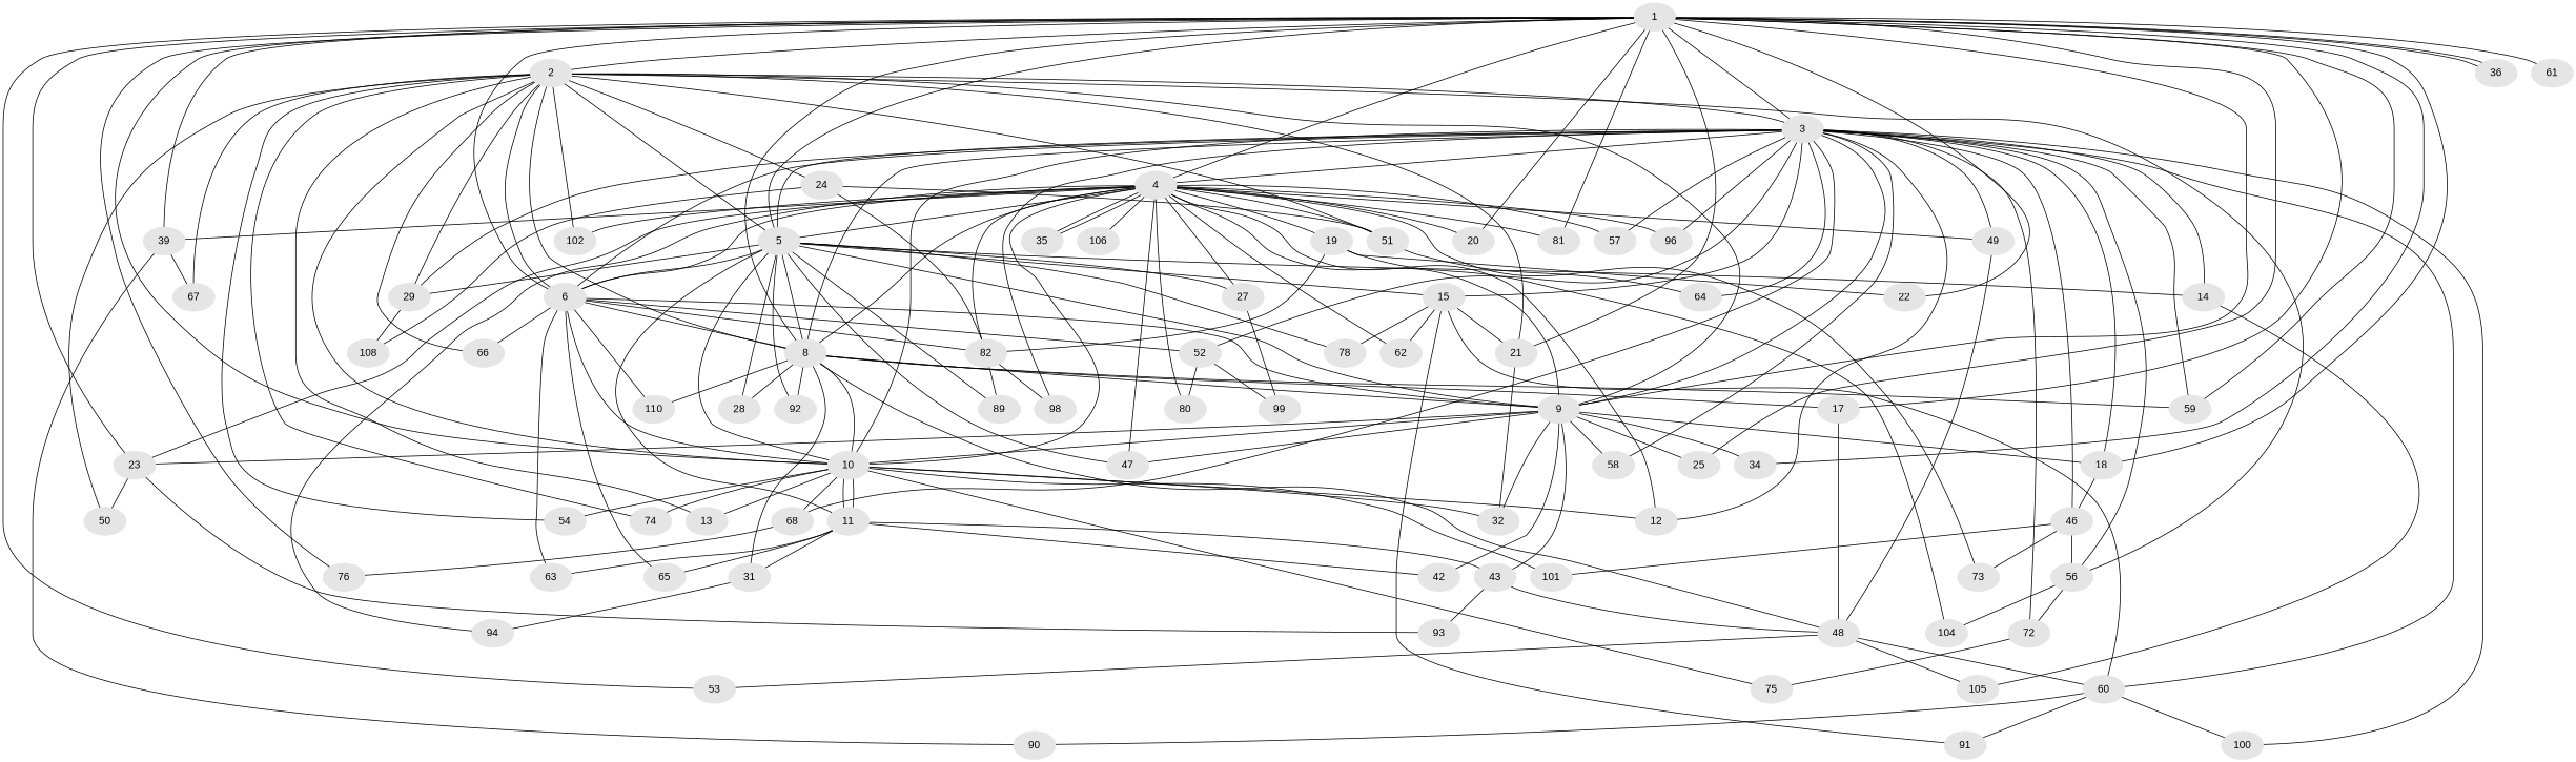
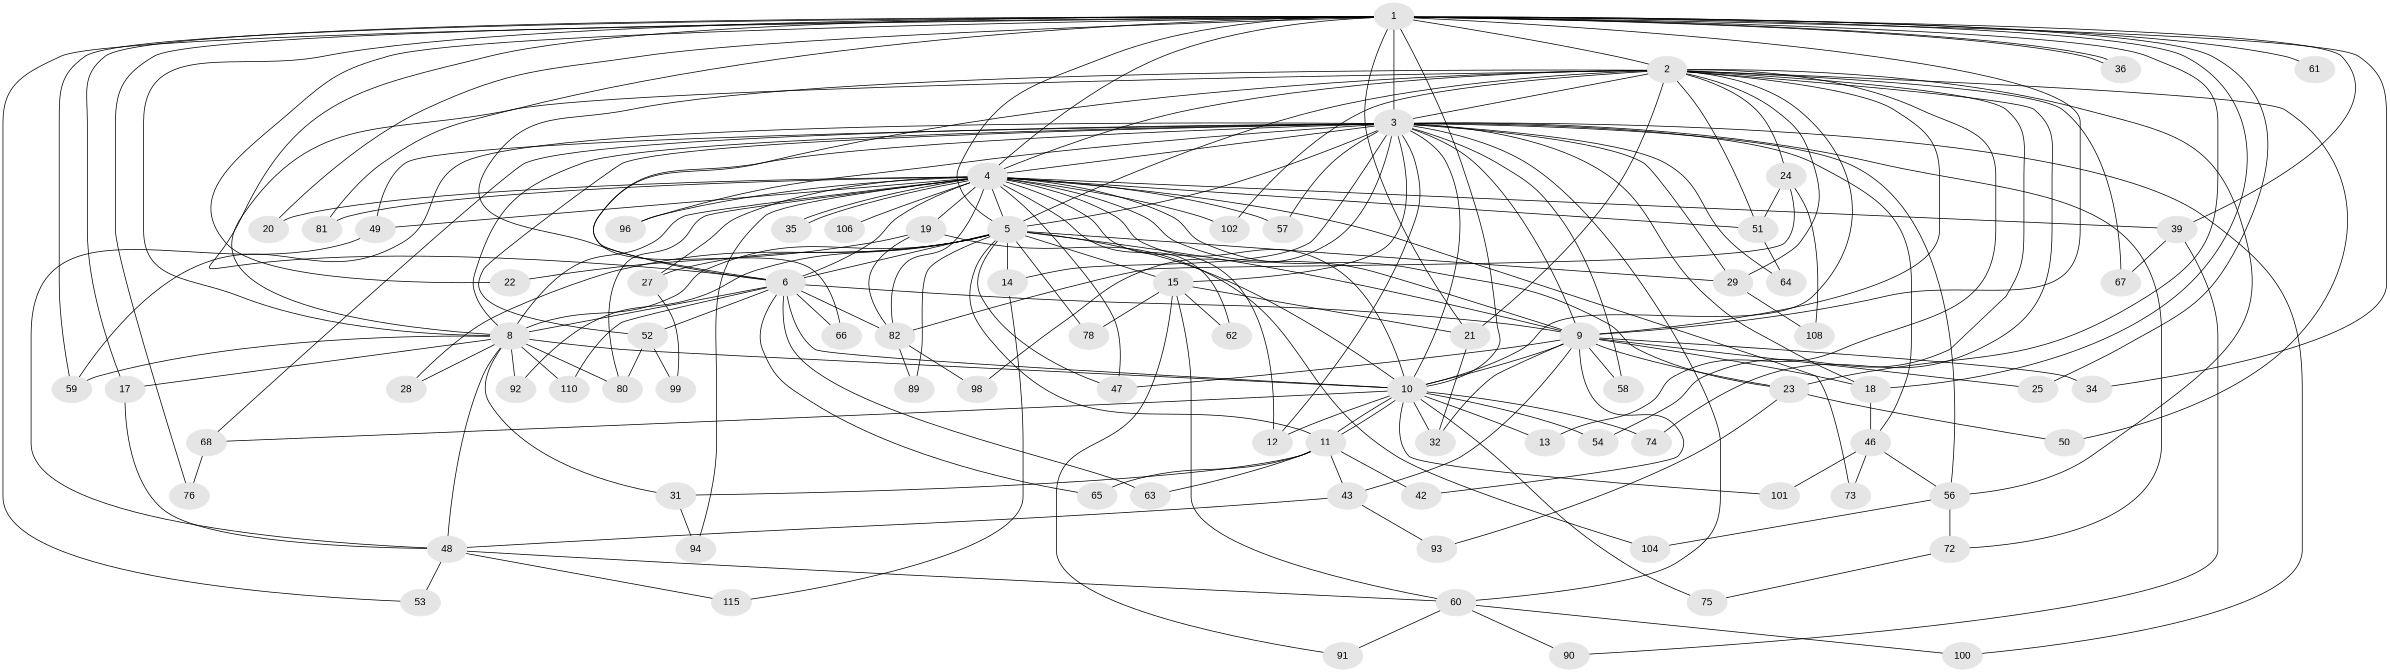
  graph {
    fontname="Liberation Sans"
    node [color=gray90 fontname="Liberation Sans" style=filled]
    edge [fontname="Liberation Sans"]
    1 [super="+16"]
    2 [super="+7"]
    3 [super="+79"]
    4 [super="+38"]
    5 [super="+71"]
    6 [super="+45"]
    8 [super="+55"]
    9 [super="+40"]
    10 [super="+26"]
    17 [super="+109"]
    18 [super="+97"]
    20
    21 [super="+37"]
    22 [super="+88"]
    23 [super="+41"]
    25
    34
    36
    39 [super="+44"]
    53
    59 [super="+83"]
    61
    76
    81
    13
    24 [super="+112"]
    29 [super="+86"]
    50
    51 [super="+84"]
    54
    56 [super="+69"]
    66
    67
    74
    102
    12
    14 [super="+85"]
    15 [super="+107"]
    46
    49
    52
    57
    58
    60
    64
    68
    72 [super="+77"]
    96
    98
    100
    19
    27
    35 [super="+103"]
    47 [super="+70"]
    62
    73
    80
    82 [super="+87"]
    94
    106
    11 [super="+30"]
    28
    78
    89
    92
    63
    65
    110 [super="+111"]
    48 [super="+95"]
    31
    32 [super="+33"]
    42
    43
    75
    101
    93
    90
    108
    104
-   105
+   105 [label=115]
    91
    99
    1 -- 2 [weight=2]
    1 -- 3 [weight=2]
    1 -- 4
    1 -- 5
    1 -- 6 [weight=2]
    1 -- 8
    1 -- 9
    1 -- 10
    1 -- 17
    1 -- 18
    1 -- 20
    1 -- 21
    1 -- 22 [weight=2]
    1 -- 23
    1 -- 25
    1 -- 34
    1 -- 36
    1 -- 36
    1 -- 39
    1 -- 53
    1 -- 59
    1 -- 61 [weight=2]
    1 -- 76
    1 -- 81
    2 -- 3 [weight=2]
+   2 -- 4 [weight=2]
    2 -- 5 [weight=2]
    2 -- 6 [weight=3]
    2 -- 8 [weight=2]
    2 -- 9 [weight=2]
    2 -- 10 [weight=2]
    2 -- 21
    2 -- 13
    2 -- 24 [weight=2]
    2 -- 29
    2 -- 50
    2 -- 51
    2 -- 54
    2 -- 56
    2 -- 66
    2 -- 67
    2 -- 74
    2 -- 102
    3 -- 4
    3 -- 5 [weight=2]
    3 -- 6
    3 -- 8
    3 -- 9
    3 -- 10
    3 -- 18
    3 -- 59
    3 -- 29
    3 -- 56
    3 -- 12
    3 -- 14 [weight=2]
    3 -- 15
    3 -- 46
    3 -- 49
    3 -- 52
    3 -- 57
    3 -- 58
    3 -- 60
    3 -- 64
    3 -- 68
    3 -- 72
    3 -- 96
    3 -- 98
    3 -- 100
    4 -- 5
    4 -- 6
    4 -- 8
    4 -- 9
    4 -- 10
    4 -- 20
    4 -- 23
    4 -- 39
    4 -- 81
    4 -- 51
    4 -- 102
    4 -- 12
    4 -- 49
    4 -- 57
    4 -- 96
    4 -- 19
    4 -- 27
    4 -- 35 [weight=2]
    4 -- 35
    4 -- 47
    4 -- 62
    4 -- 73
    4 -- 80
    4 -- 82
    4 -- 94
    4 -- 106 [weight=2]
    5 -- 6
    5 -- 8
    5 -- 9 [weight=2]
    5 -- 10
    5 -- 29
    5 -- 14
    5 -- 15
    5 -- 27
    5 -- 47
    5 -- 11
    5 -- 28
    5 -- 78
    5 -- 89
    5 -- 92
    6 -- 8 [weight=2]
    6 -- 9
    6 -- 10
    6 -- 66
    6 -- 52
    6 -- 82
    6 -- 63
    6 -- 65
    6 -- 110
-   8 -- 9
+   8 -- 80
    8 -- 10
    8 -- 17
    8 -- 59
    8 -- 28
    8 -- 92
    8 -- 110 [weight=2]
    8 -- 48
    8 -- 31
    9 -- 10
    9 -- 18
    9 -- 23
    9 -- 25
    9 -- 34
    9 -- 58
    9 -- 47
    9 -- 32
    9 -- 42
    9 -- 43
    10 -- 13
    10 -- 54
    10 -- 74
    10 -- 12
    10 -- 68
    10 -- 11
    10 -- 11
    10 -- 32
    10 -- 75
    10 -- 101
    17 -- 48
    18 -- 46
    21 -- 32
    23 -- 50
    23 -- 93
    39 -- 67
    39 -- 90
    24 -- 51
    24 -- 82
    24 -- 108
    29 -- 108
    51 -- 64
    56 -- 72
    56 -- 104
    14 -- 105
    15 -- 21
    15 -- 60
    15 -- 62
    15 -- 78
    15 -- 91
    46 -- 56
    46 -- 73
    46 -- 101
    49 -- 48
    52 -- 80
    52 -- 99
    60 -- 100
    60 -- 90
    60 -- 91
    68 -- 76
    72 -- 75
    19 -- 22
    19 -- 82
    19 -- 104
    27 -- 99
    82 -- 98
    82 -- 89
    11 -- 63
    11 -- 65
    11 -- 31
    11 -- 42
    11 -- 43
    48 -- 53
    48 -- 60
    48 -- 105
    31 -- 94
    43 -- 48
    43 -- 93
  }
